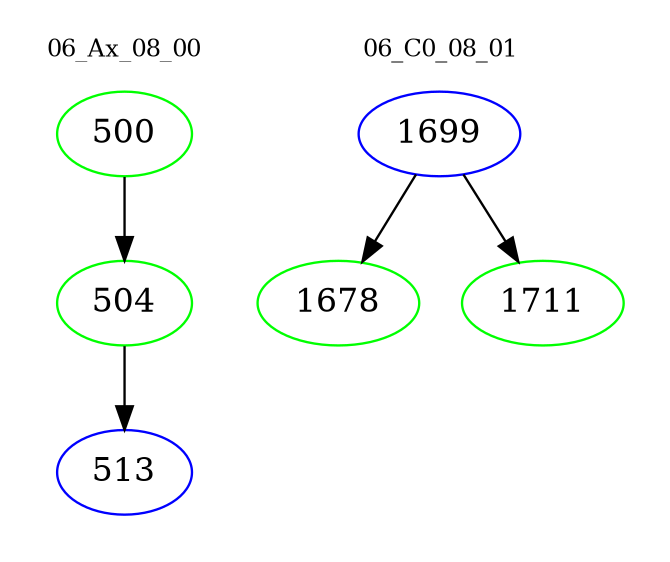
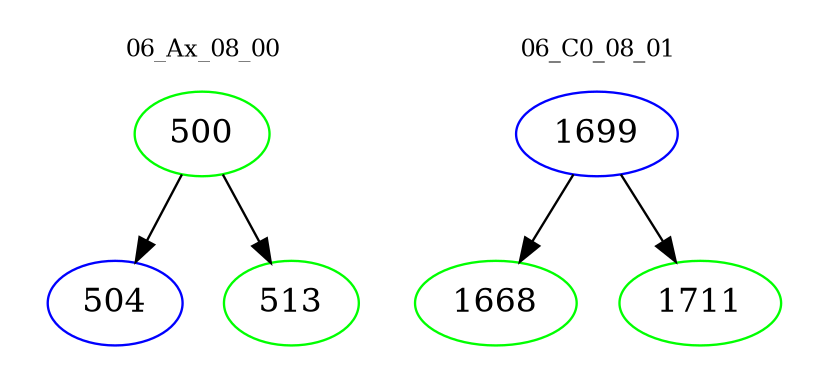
  digraph {
    node [color=blue]
    edge [color=black]
-   n1 [color=green label=504]
+   n1 [label=504]
    n2 [color=green label=500]
-   n3 [label=513]
+   n3 [color=green label=513]
    n4 [label=1699]
-   n5 [color=green label=1678]
+   n5 [color=green label=1668]
    n6 [color=green label=1711]
    subgraph cluster_1 {
      color=white
      fontsize=10
      label="06_Ax_08_00"
      n1
      n2
      n3
    }
    subgraph cluster_2 {
      color=white
      fontsize=10
      label="06_C0_08_01"
      n4
      n5
      n6
    }
-   n1 -> n3
+   n2 -> n3
    n2 -> n1
    n4 -> n5
    n4 -> n6
  }
